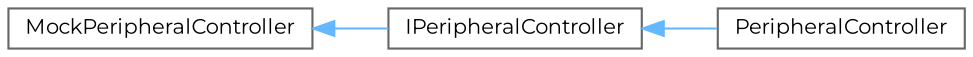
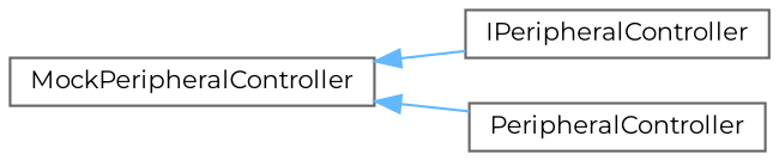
  digraph {
    fontname=Montserrat
    rankdir=LR
    node [color=grey40 fillcolor=white fontname=Montserrat fontsize=10 shape=box style=filled]
    edge [color=steelblue1 dir=back fontname=Montserrat fontsize=10 labelfontname=Helvetica labelfontsize=10 style=solid]
    n1 [height=0.2 label=IPeripheralController width=0.4]
    n2 [height=0.2 label=PeripheralController width=0.4]
    n3 [height=0.2 label=MockPeripheralController width=0.4]
-   n1 -> n2
+   n3 -> n2
    n3 -> n1
  }
